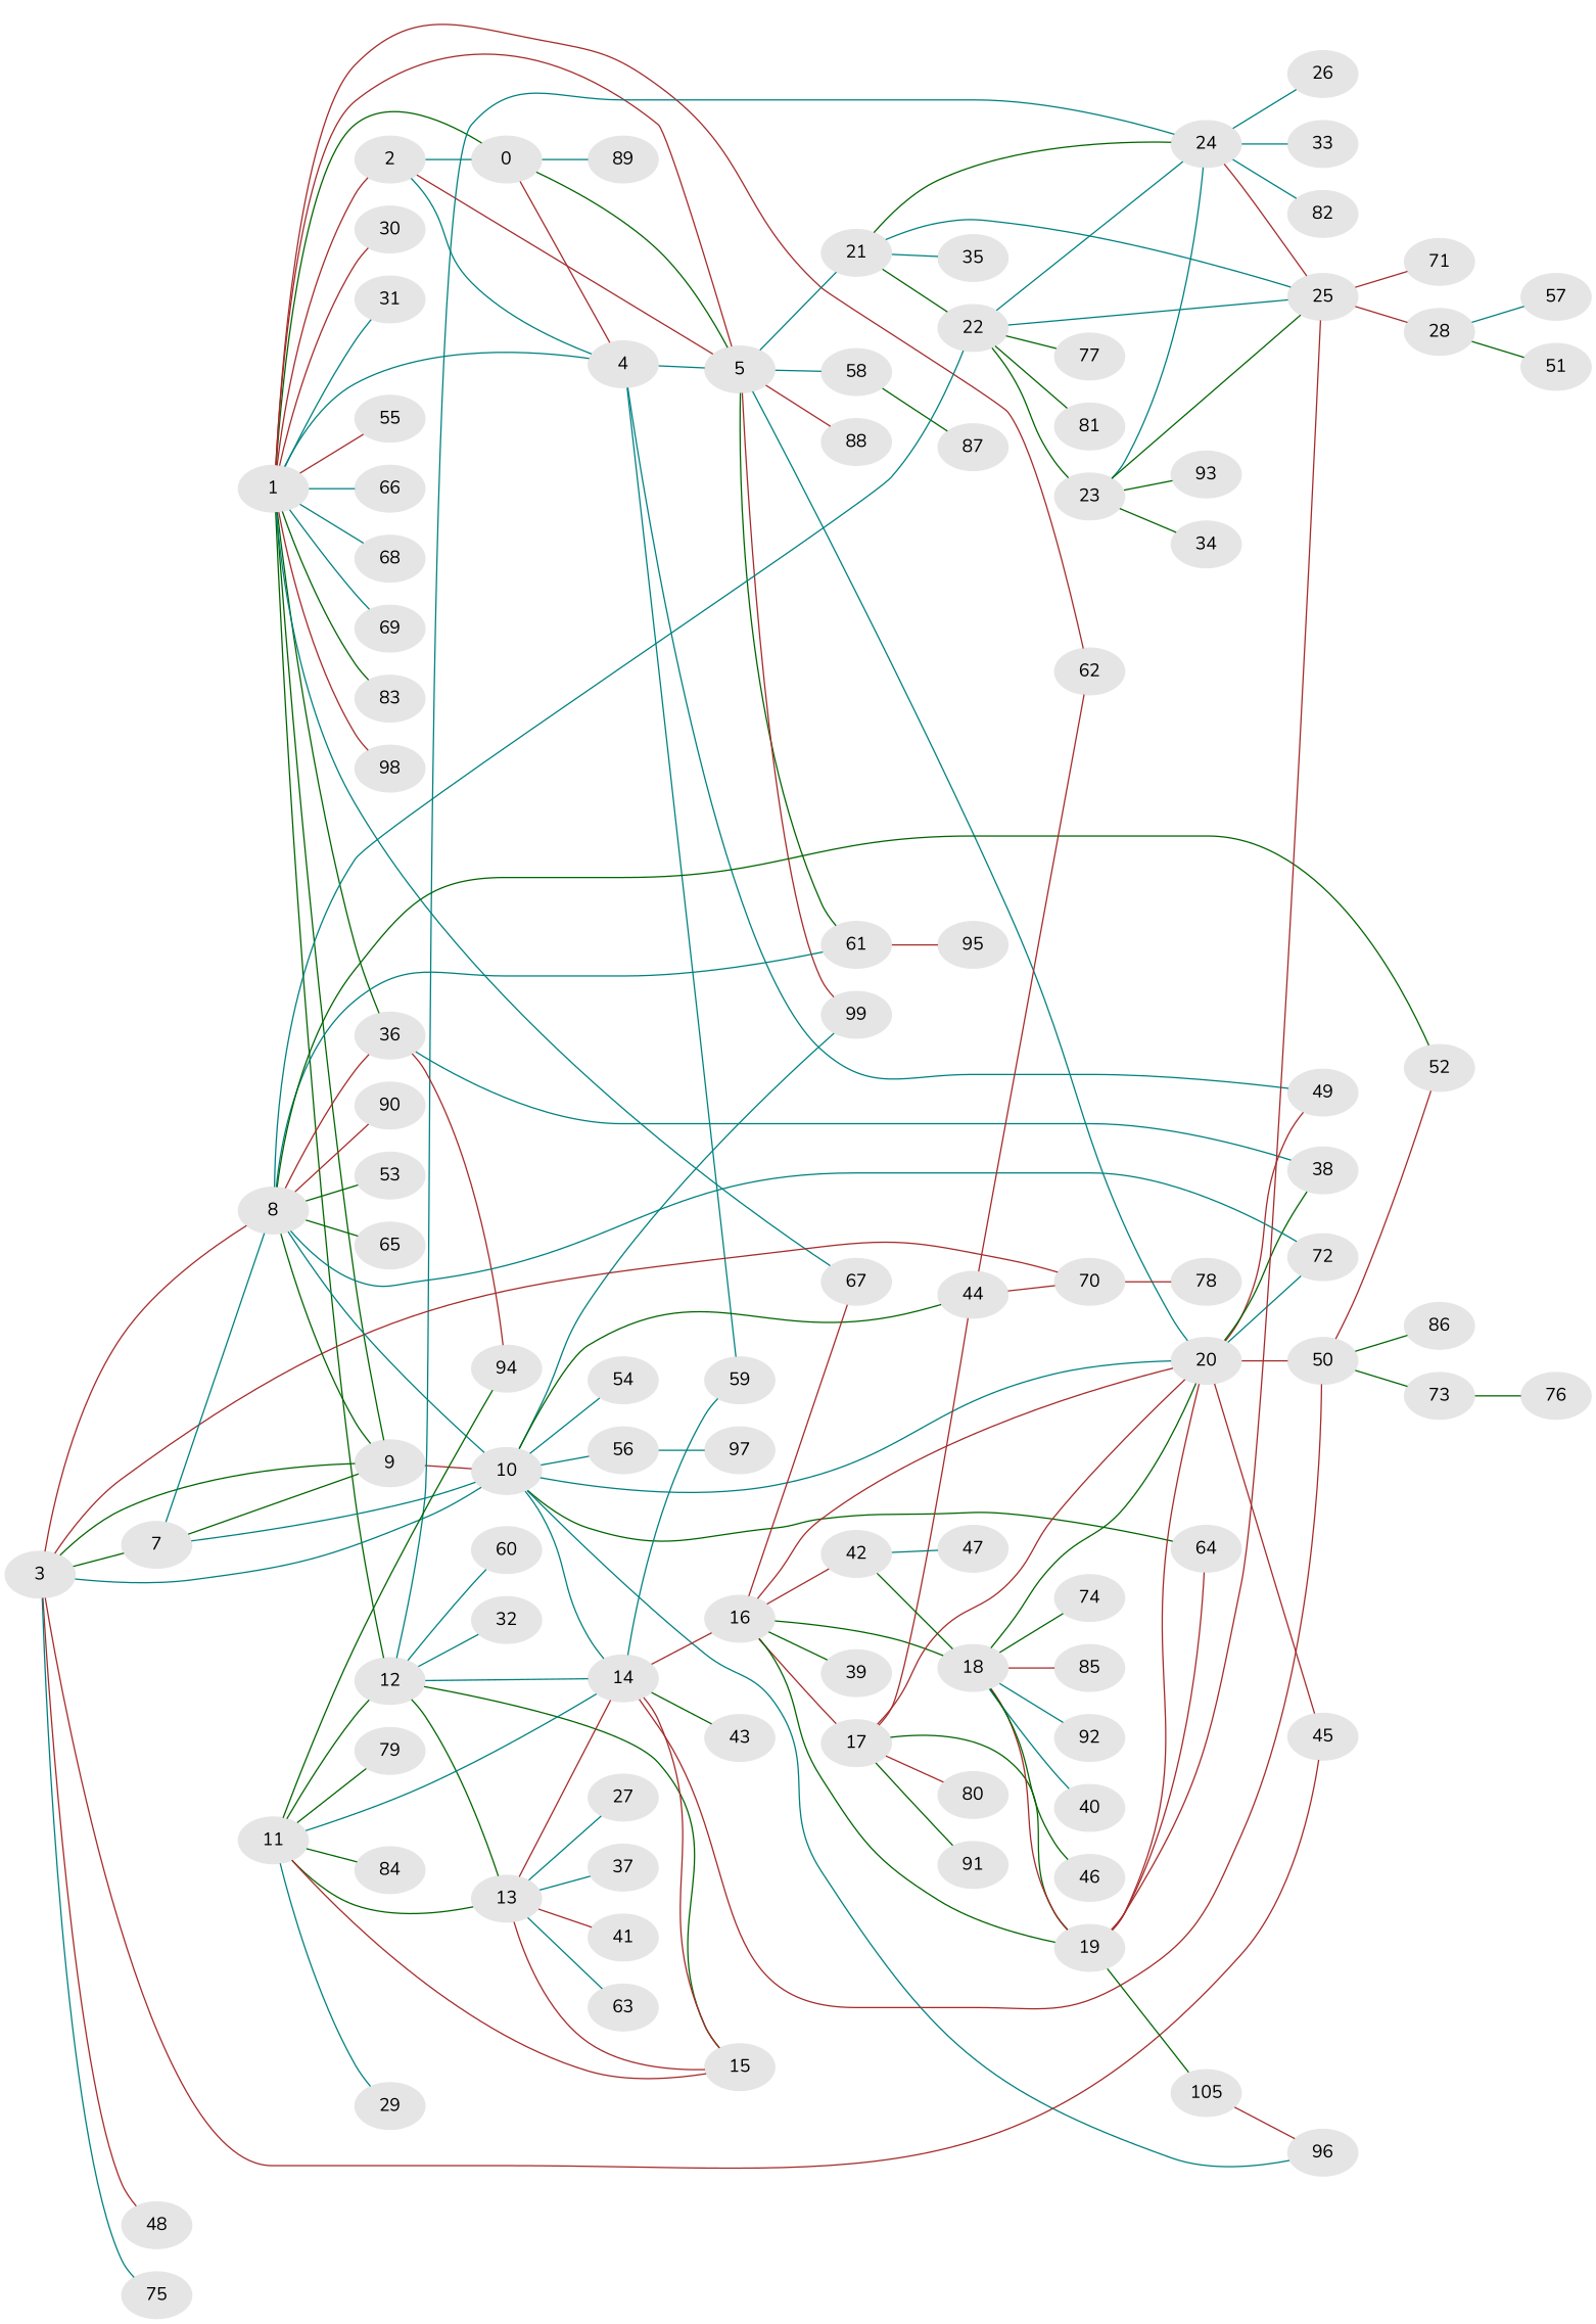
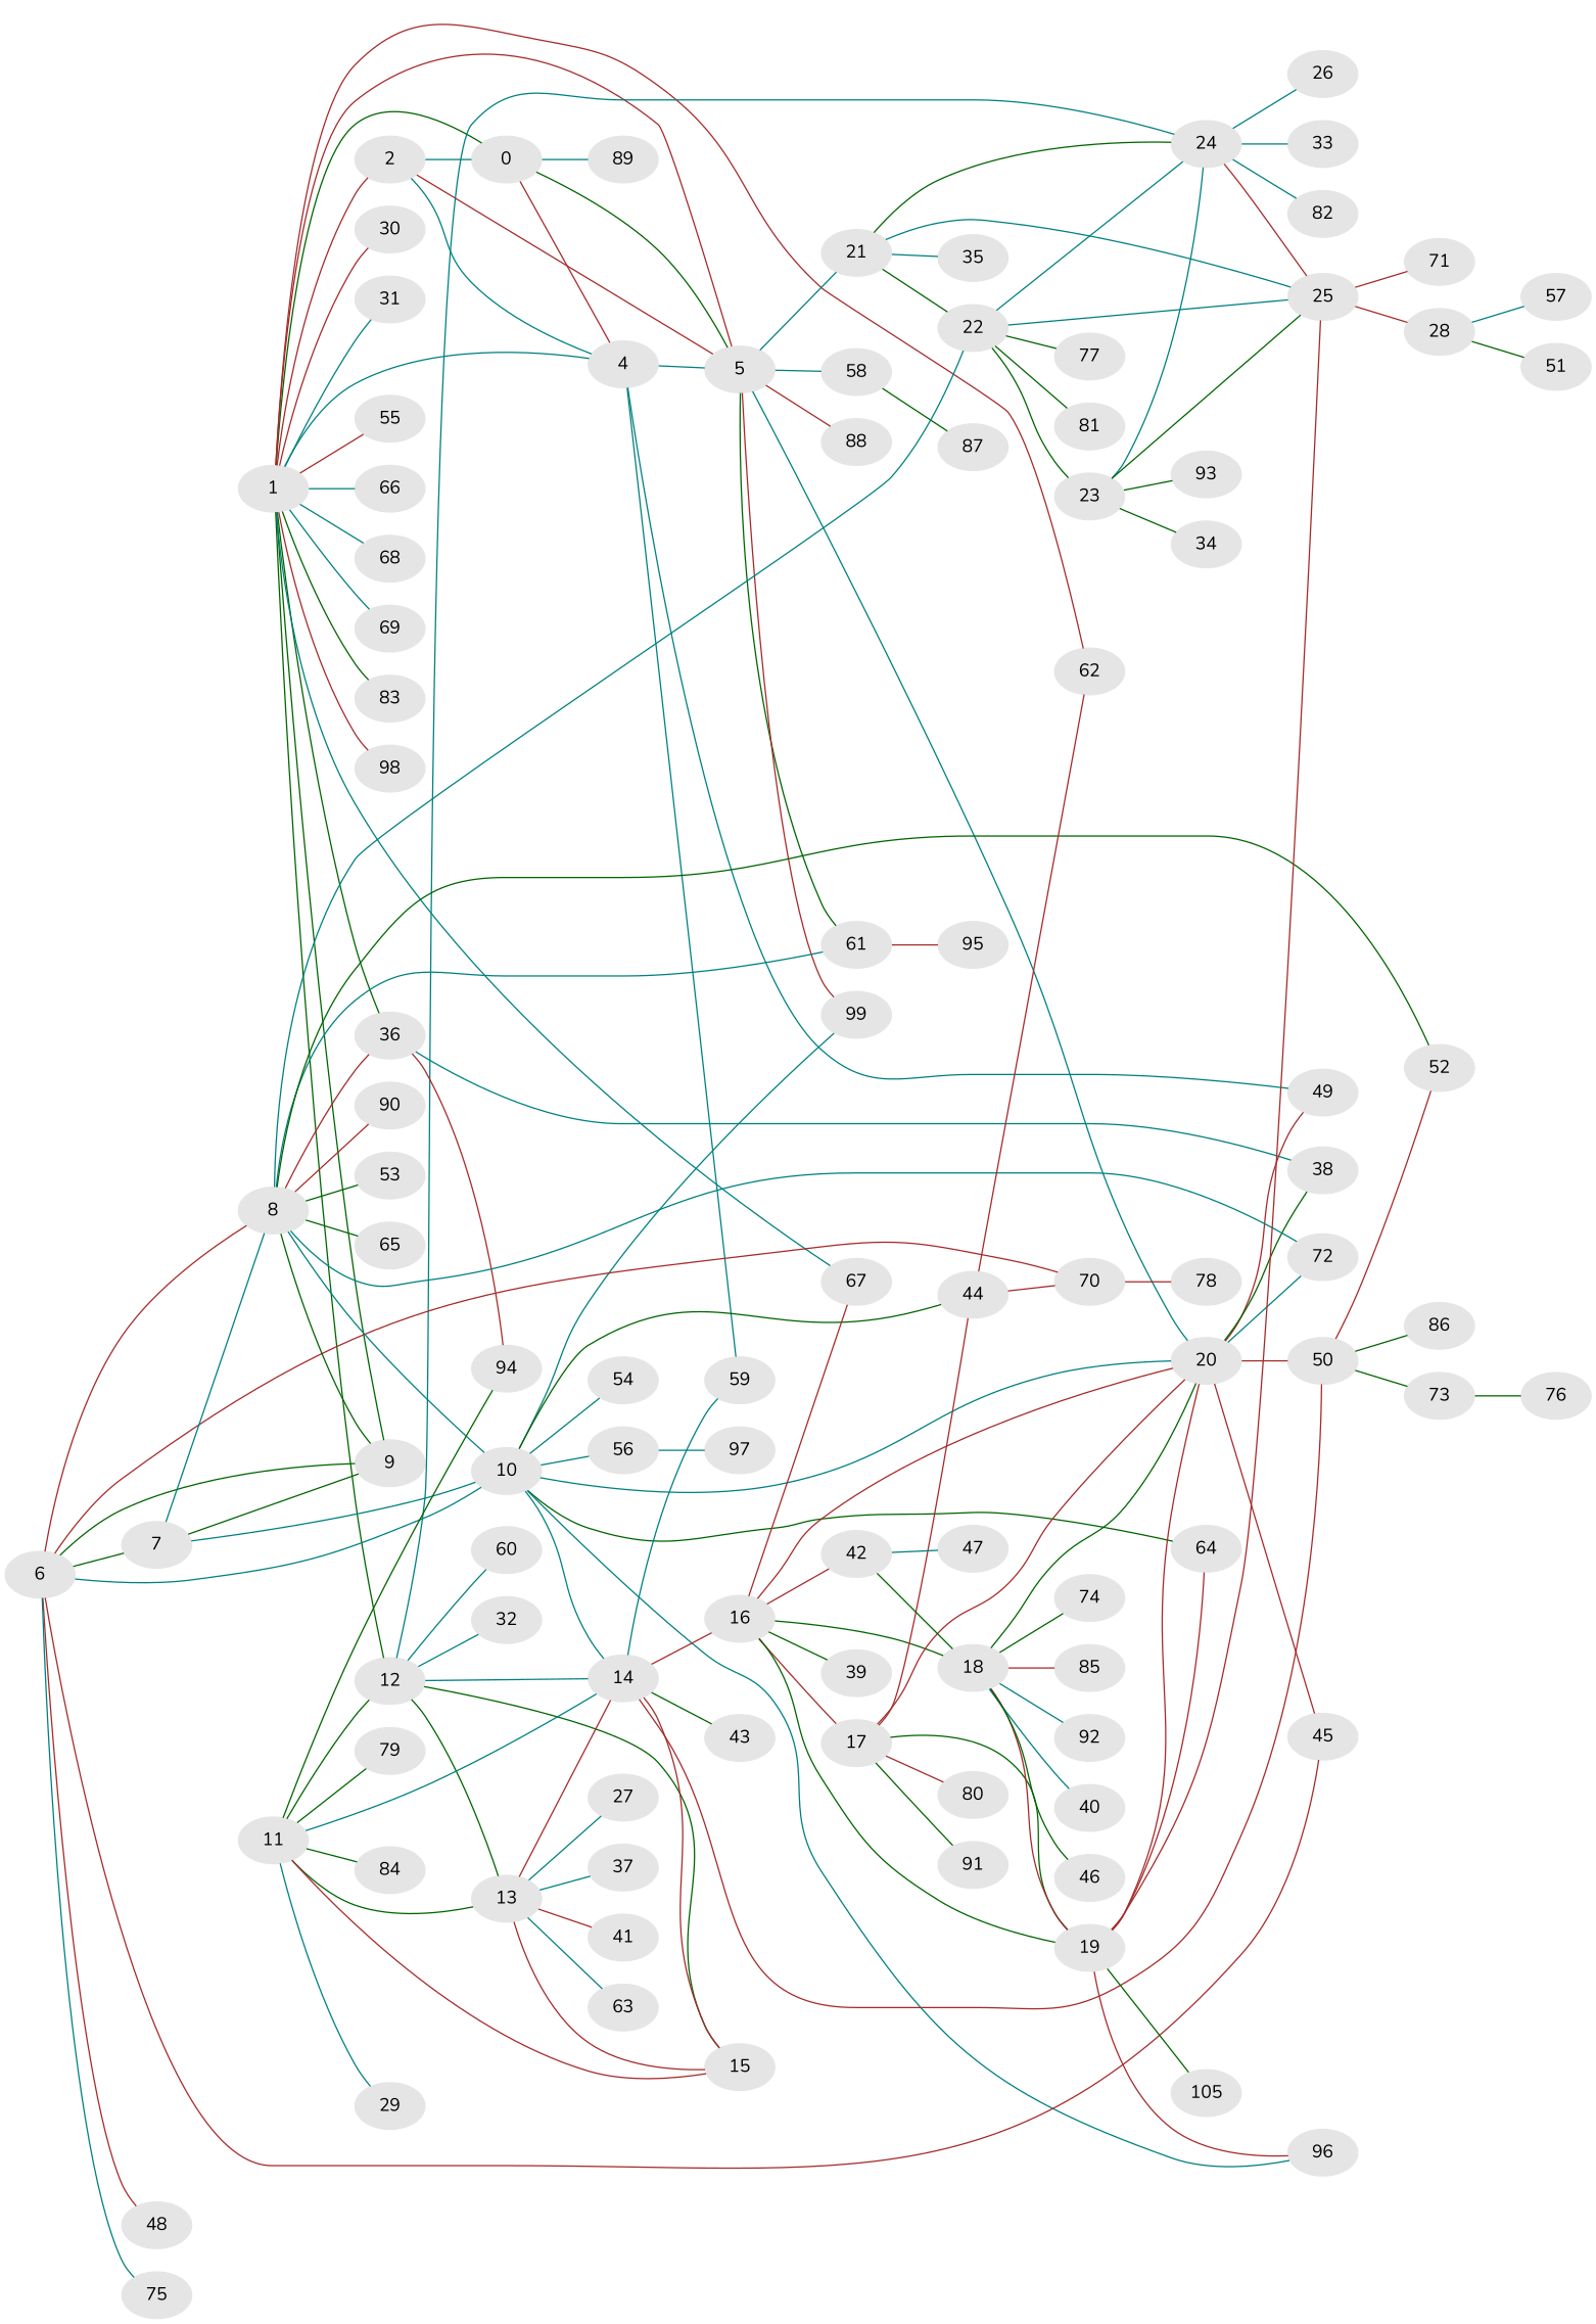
  graph {
    fontname=Nunito
    rankdir=LR
    node [color=gray90 fontname=Nunito style=filled]
    edge [color=teal fontname=Nunito]
    1
    2
    n3 [label=0]
    4
    5
    9
    12
    30
    31
    36
    55
    62
    66
    67
    68
    69
    83
    98
    89
    49
    59
    20
    21
    58
    61
    88
    99
    10
    14
    13
    15
    24
    32
    60
    94
    38
    45
    72
    50
    22
    25
    35
    87
    95
-   6 [label=3]
+   6
    7
    8
    48
    70
    75
    52
    53
    65
    90
    44
    54
    56
    64
    96
    78
    23
    77
    81
    16
    43
    97
    11
    29
    79
    84
    27
    37
    41
    63
    26
    33
    82
    17
    18
    19
    39
    42
    73
    86
    80
    91
    40
    46
    74
    85
    92
    n92 [label=105]
    47
    28
    71
    34
    93
    51
    57
    76
    1 -- 2 [color=brown]
    1 -- n3 [color=darkgreen]
    1 -- 4
    1 -- 5 [color=brown]
    1 -- 9 [color=darkgreen]
    1 -- 12 [color=darkgreen]
    1 -- 30 [color=brown]
    1 -- 31
    1 -- 36 [color=darkgreen]
    1 -- 55 [color=brown]
    1 -- 62 [color=brown]
    1 -- 66
    1 -- 67
    1 -- 68
    1 -- 69
    1 -- 83 [color=darkgreen]
    1 -- 98 [color=brown]
    2 -- n3
    2 -- 4
    2 -- 5 [color=brown]
    n3 -- 4 [color=brown]
    n3 -- 5 [color=darkgreen]
    n3 -- 89
    4 -- 5
    4 -- 49
    4 -- 59
    5 -- 20
    5 -- 21
    5 -- 58
    5 -- 61 [color=darkgreen]
    5 -- 88 [color=brown]
    5 -- 99 [color=brown]
-   9 -- 10 [color=brown]
    12 -- 14
    12 -- 13 [color=darkgreen]
    12 -- 15 [color=darkgreen]
    12 -- 24
    12 -- 32
    12 -- 60
    36 -- 94 [color=brown]
    36 -- 38
    20 -- 49 [color=brown]
    20 -- 38 [color=darkgreen]
    20 -- 45 [color=brown]
    20 -- 72
    20 -- 50 [color=brown]
    21 -- 24 [color=darkgreen]
    21 -- 22 [color=darkgreen]
    21 -- 25
    21 -- 35
    58 -- 87 [color=darkgreen]
    61 -- 95 [color=brown]
    10 -- 20
    10 -- 99
    10 -- 14
    10 -- 44 [color=darkgreen]
    10 -- 54
    10 -- 56
    10 -- 64 [color=darkgreen]
    10 -- 96
    14 -- 59
    14 -- 15 [color=brown]
    14 -- 50 [color=brown]
    14 -- 16 [color=brown]
    14 -- 43 [color=darkgreen]
    13 -- 14 [color=brown]
    13 -- 15 [color=brown]
    13 -- 27
    13 -- 37
    13 -- 41 [color=brown]
    13 -- 63
    24 -- 25 [color=brown]
    24 -- 26
    24 -- 33
    24 -- 82
    50 -- 52 [color=brown]
    50 -- 73 [color=darkgreen]
    50 -- 86 [color=darkgreen]
    22 -- 24
    22 -- 25
    22 -- 23 [color=darkgreen]
    22 -- 77 [color=darkgreen]
    22 -- 81 [color=darkgreen]
    25 -- 28 [color=brown]
    25 -- 71 [color=brown]
    6 -- 9 [color=darkgreen]
    6 -- 10
    6 -- 45 [color=brown]
    6 -- 7 [color=darkgreen]
    6 -- 8 [color=brown]
    6 -- 48 [color=brown]
    6 -- 70 [color=brown]
    6 -- 75
    7 -- 9 [color=darkgreen]
    7 -- 10
    7 -- 8
    8 -- 9 [color=darkgreen]
    8 -- 36 [color=brown]
    8 -- 61
    8 -- 10
    8 -- 72
    8 -- 22
    8 -- 52 [color=darkgreen]
    8 -- 53 [color=darkgreen]
    8 -- 65 [color=darkgreen]
    8 -- 90 [color=brown]
    70 -- 78 [color=brown]
    44 -- 62 [color=brown]
    44 -- 70 [color=brown]
    56 -- 97
    23 -- 24
    23 -- 25 [color=darkgreen]
    23 -- 34 [color=darkgreen]
    23 -- 93 [color=darkgreen]
    16 -- 67 [color=brown]
    16 -- 20 [color=brown]
    16 -- 17 [color=brown]
    16 -- 18 [color=darkgreen]
    16 -- 19 [color=darkgreen]
    16 -- 39 [color=darkgreen]
    16 -- 42 [color=brown]
    11 -- 12 [color=darkgreen]
    11 -- 14
    11 -- 13 [color=darkgreen]
    11 -- 15 [color=brown]
    11 -- 94 [color=darkgreen]
    11 -- 29
    11 -- 79 [color=darkgreen]
    11 -- 84 [color=darkgreen]
    17 -- 20 [color=brown]
    17 -- 44 [color=brown]
    17 -- 19 [color=darkgreen]
    17 -- 80 [color=brown]
    17 -- 91 [color=darkgreen]
    18 -- 20 [color=darkgreen]
    18 -- 19 [color=brown]
    18 -- 40
    18 -- 46 [color=darkgreen]
    18 -- 74 [color=darkgreen]
    18 -- 85 [color=brown]
    18 -- 92
    19 -- 20 [color=brown]
    19 -- 25 [color=brown]
    19 -- 64 [color=brown]
-   n92 -- 96 [color=brown]
+   19 -- 96 [color=brown]
    19 -- n92 [color=darkgreen]
    42 -- 18 [color=darkgreen]
    42 -- 47
    73 -- 76 [color=darkgreen]
    28 -- 51 [color=darkgreen]
    28 -- 57
  }
